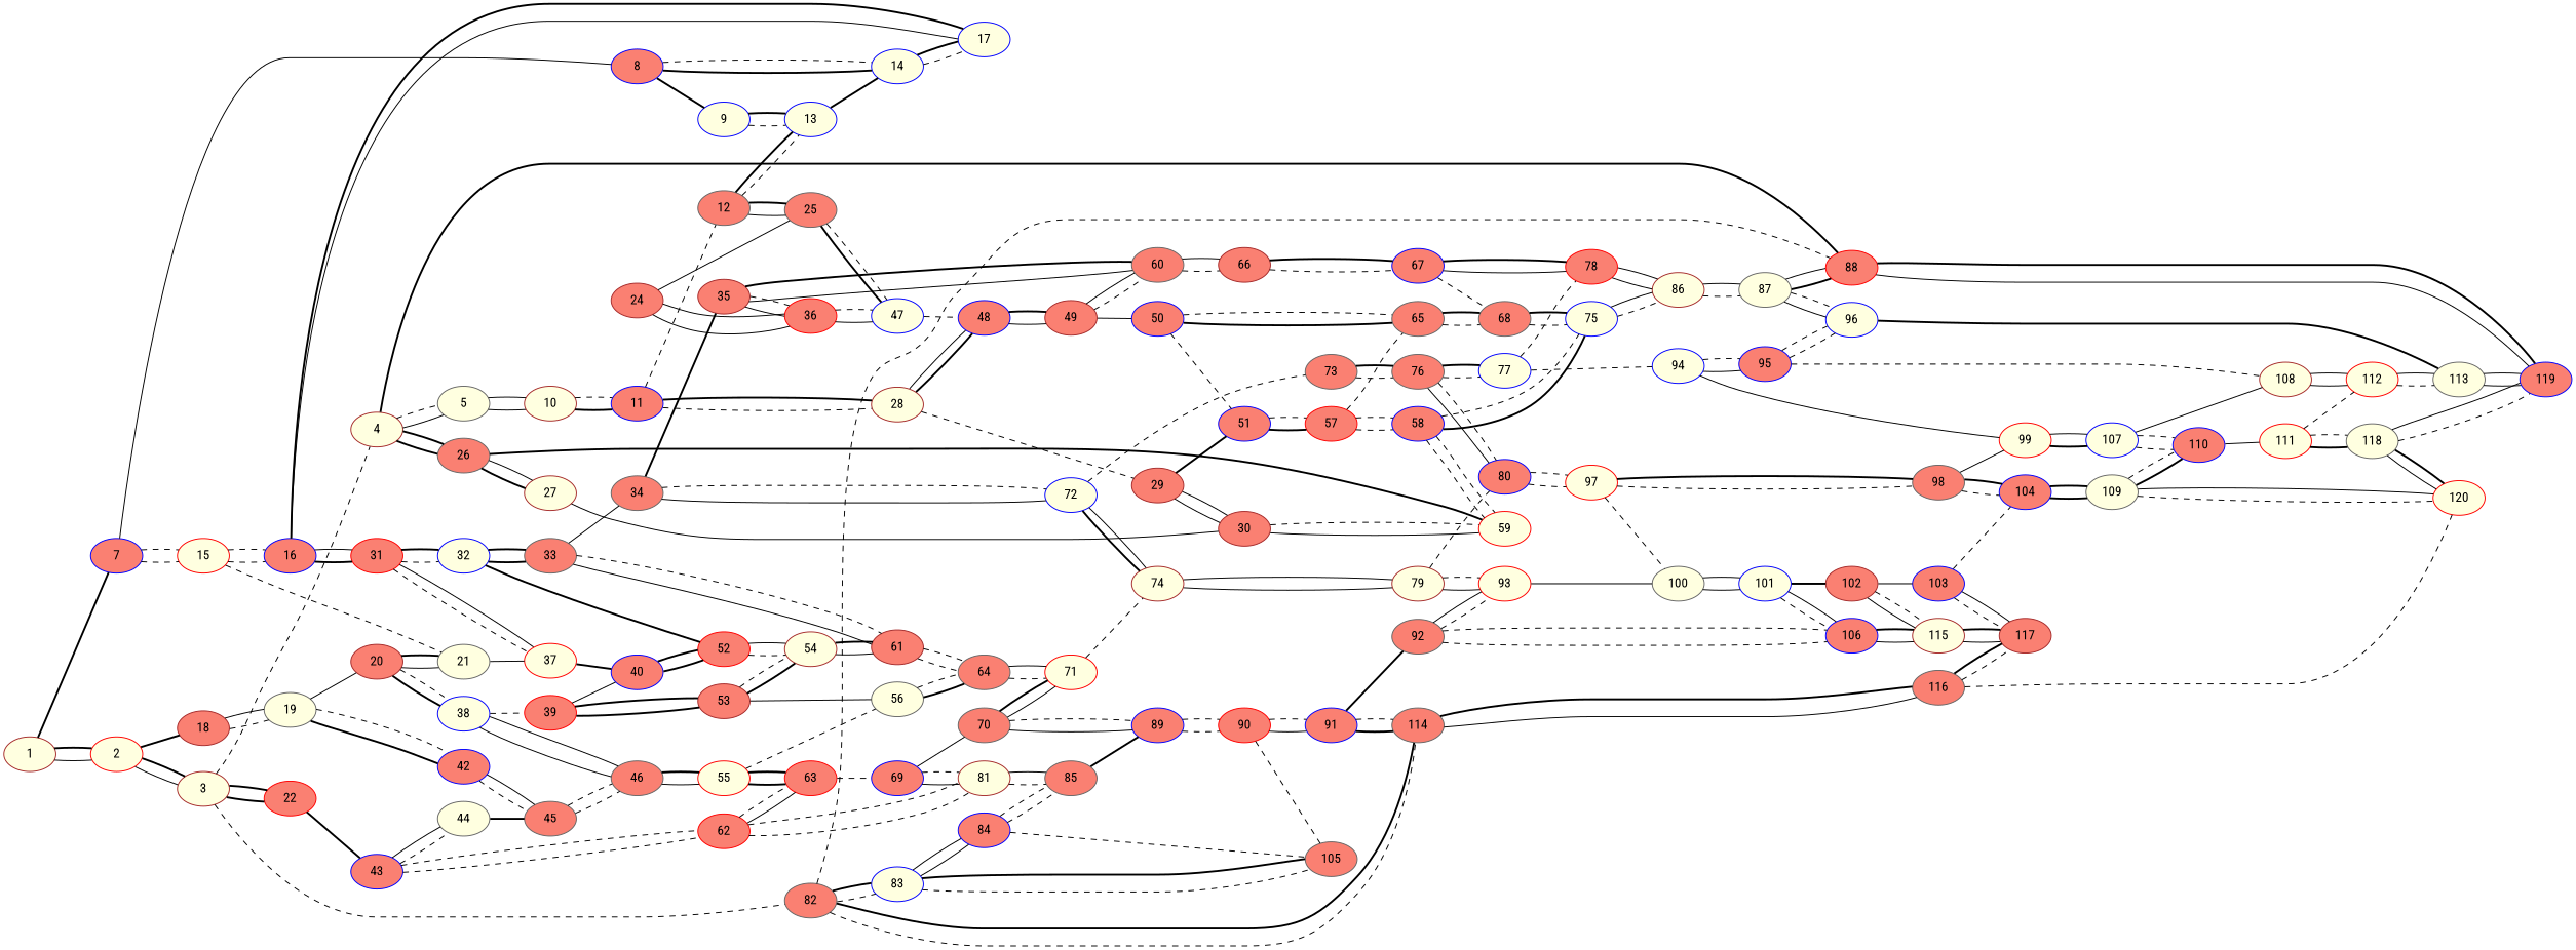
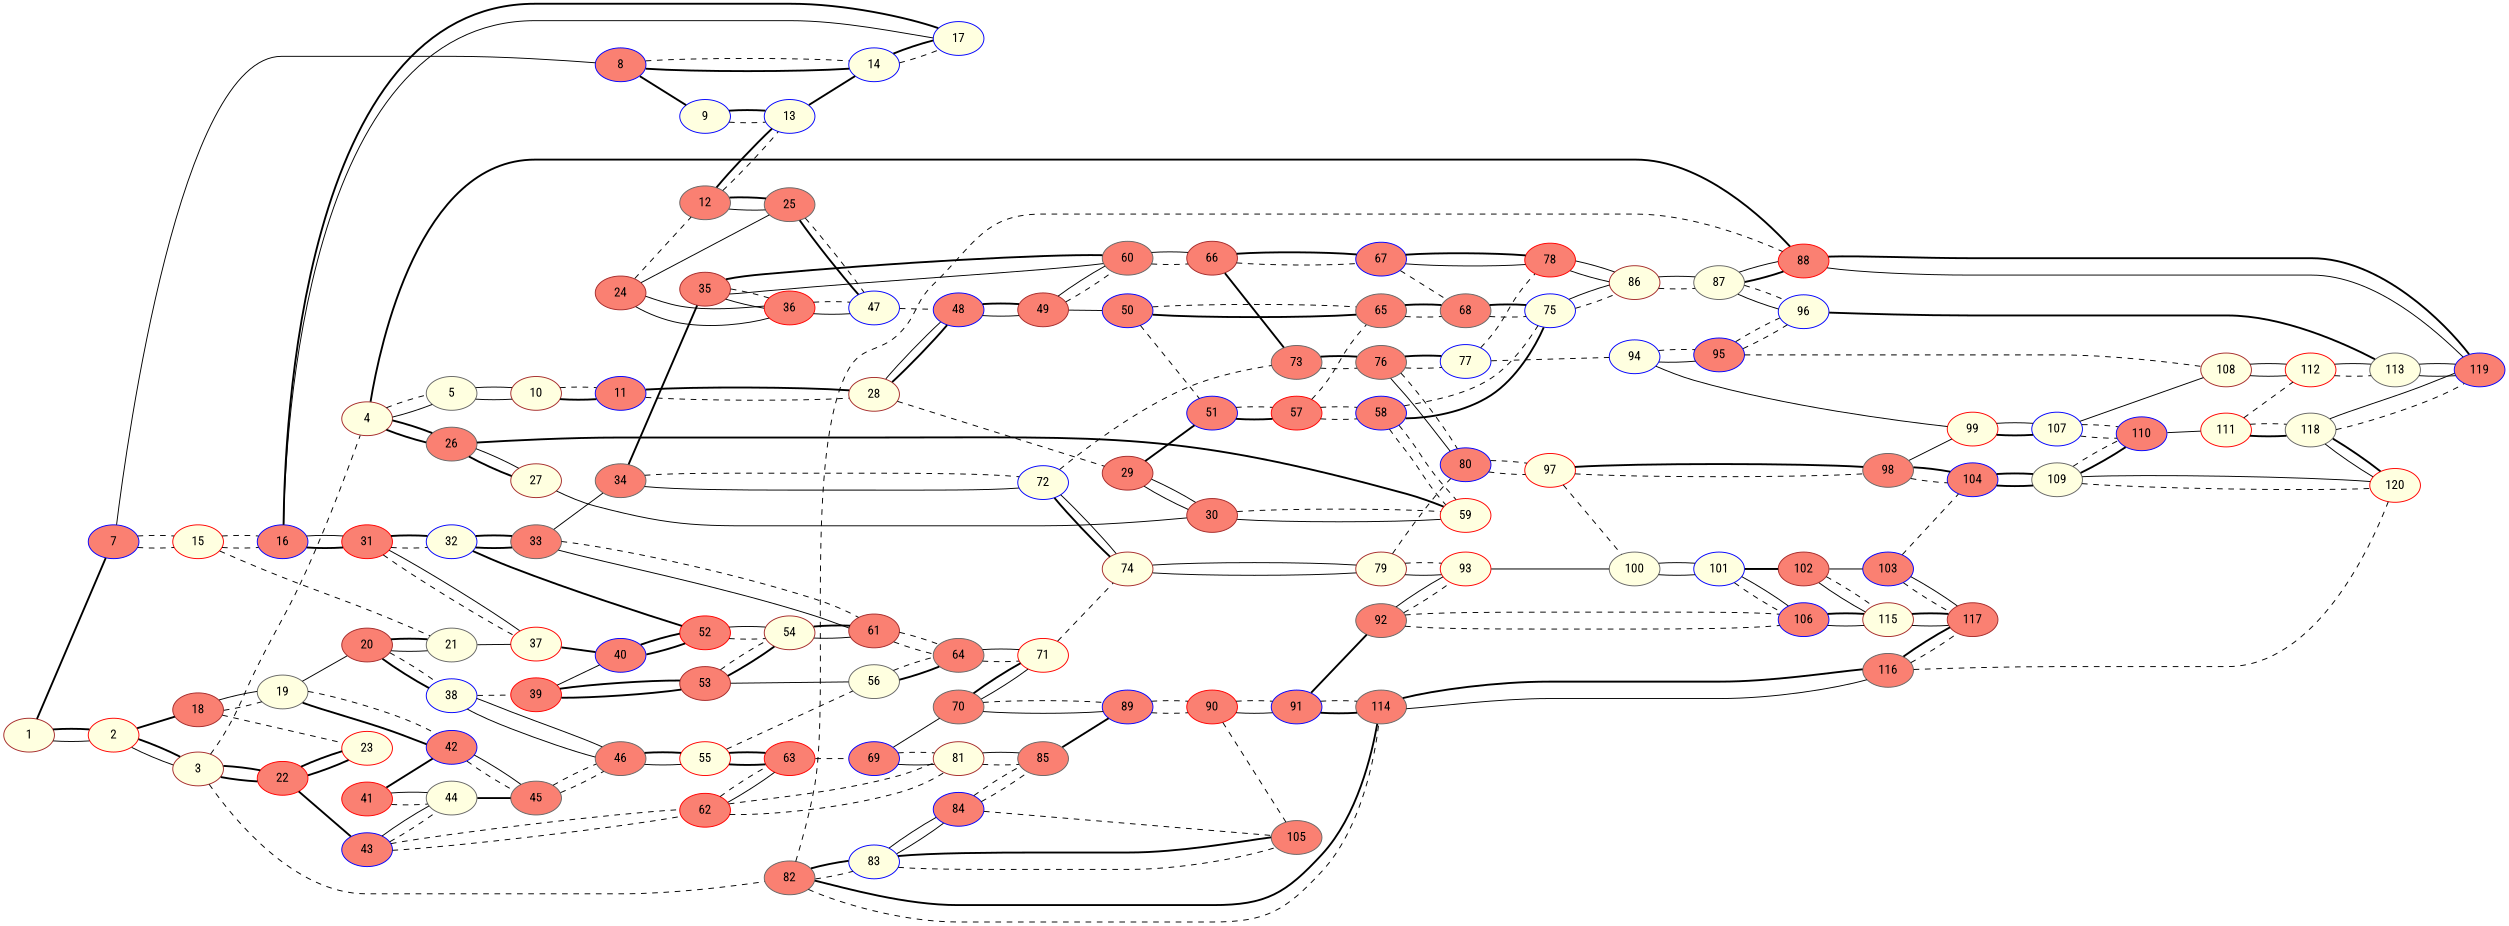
  graph {
    fontname="Roboto Condensed"
    rankdir=LR
    node [color=blue fillcolor=salmon fontname="Roboto Condensed" style=filled]
    edge [fontname="Roboto Condensed" style=dashed]
    1 [color=brown fillcolor=lightyellow]
    2 [color=red fillcolor=lightyellow]
    7
    3 [color=brown fillcolor=lightyellow]
    18 [color=brown]
    8
    15 [color=red fillcolor=lightyellow]
    4 [color=brown fillcolor=lightyellow]
    22 [color=red]
    82 [color=gray40]
    19 [color=gray40 fillcolor=lightyellow]
+   23 [color=red fillcolor=lightyellow]
    5 [color=gray40 fillcolor=lightyellow]
    26 [color=gray40]
    88 [color=red]
    43
    83 [fillcolor=lightyellow]
    114 [color=gray40]
    10 [color=brown fillcolor=lightyellow]
    27 [color=brown fillcolor=lightyellow]
    59 [color=red fillcolor=lightyellow]
    119
    11
    9 [fillcolor=lightyellow]
    13 [fillcolor=lightyellow]
    14 [fillcolor=lightyellow]
    16
    21 [color=gray40 fillcolor=lightyellow]
    17 [fillcolor=lightyellow]
    12 [color=gray40]
    28 [color=brown fillcolor=lightyellow]
    25 [color=gray40]
    29 [color=brown]
    48
    47 [fillcolor=lightyellow]
    31 [color=red]
    37 [color=red fillcolor=lightyellow]
    32 [fillcolor=lightyellow]
    24 [color=brown]
    36 [color=red]
    20 [color=brown]
    42
    38 [fillcolor=lightyellow]
    45 [color=gray40]
    39 [color=red]
    46 [color=gray40]
    40
    44 [color=gray40 fillcolor=lightyellow]
    62 [color=red]
+   41 [color=red]
    30 [color=brown]
    51
    49 [color=brown]
    57 [color=red]
    33 [color=gray40]
    52 [color=red]
    34 [color=gray40]
    61 [color=brown]
    54 [color=brown fillcolor=lightyellow]
    35 [color=brown]
    72 [fillcolor=lightyellow]
    64 [color=gray40]
    60 [color=gray40]
    73 [color=gray40]
    74 [color=brown fillcolor=lightyellow]
    66 [color=brown]
    53 [color=brown]
    55 [color=red fillcolor=lightyellow]
    56 [color=gray40 fillcolor=lightyellow]
    63 [color=red]
    81 [color=brown fillcolor=lightyellow]
    50
    65 [color=gray40]
    68 [color=gray40]
    58
    69
    71 [color=red fillcolor=lightyellow]
    75 [fillcolor=lightyellow]
    86 [color=brown fillcolor=lightyellow]
    67
    85 [color=gray40]
    70 [color=gray40]
    78 [color=red]
    76 [color=gray40]
    89
    90 [color=red]
    79 [color=brown fillcolor=lightyellow]
    77 [fillcolor=lightyellow]
    80
    93 [color=red fillcolor=lightyellow]
    87 [color=gray40 fillcolor=lightyellow]
    94 [fillcolor=lightyellow]
    97 [color=red fillcolor=lightyellow]
    95
    99 [color=red fillcolor=lightyellow]
    100 [color=gray40 fillcolor=lightyellow]
    98 [color=gray40]
    84
    105 [color=gray40]
    116 [color=gray40]
    96 [fillcolor=lightyellow]
    113 [color=gray40 fillcolor=lightyellow]
    91
    92 [color=gray40]
    106
    115 [color=brown fillcolor=lightyellow]
    101 [fillcolor=lightyellow]
    108 [color=brown fillcolor=lightyellow]
    107 [fillcolor=lightyellow]
    112 [color=red fillcolor=lightyellow]
    104
    109 [color=gray40 fillcolor=lightyellow]
    110
    102 [color=brown]
    103
    117 [color=brown]
    120 [color=red fillcolor=lightyellow]
    111 [color=red fillcolor=lightyellow]
    118 [color=gray40 fillcolor=lightyellow]
    1 -- 2 [style=solid]
    1 -- 2 [style=bold]
    1 -- 7 [style=bold]
    2 -- 3 [style=solid]
    2 -- 3 [style=bold]
    2 -- 18 [style=bold]
    7 -- 8 [style=solid]
    7 -- 15
    7 -- 15
    3 -- 4
    3 -- 22 [style=bold]
    3 -- 22 [style=bold]
    3 -- 82
    18 -- 19
    18 -- 19 [style=solid]
+   18 -- 23
    8 -- 9 [style=bold]
    8 -- 14 [style=bold]
    8 -- 14
    15 -- 16
    15 -- 16
    15 -- 21
    4 -- 5 [style=solid]
    4 -- 5
    4 -- 26 [style=bold]
    4 -- 26 [style=bold]
    4 -- 88 [style=bold]
+   22 -- 23 [style=bold]
+   22 -- 23 [style=bold]
    22 -- 43 [style=bold]
    82 -- 88
    82 -- 83
    82 -- 83 [style=bold]
    82 -- 114
    82 -- 114 [style=bold]
    19 -- 20 [style=solid]
    19 -- 42 [style=bold]
    19 -- 42
    5 -- 10 [style=solid]
    5 -- 10 [style=solid]
    26 -- 27 [style=bold]
    26 -- 27 [style=solid]
    26 -- 59 [style=bold]
    88 -- 119 [style=solid]
    88 -- 119 [style=bold]
    43 -- 44
    43 -- 44 [style=solid]
    43 -- 62
    43 -- 62
    83 -- 84 [style=solid]
    83 -- 84 [style=solid]
    83 -- 105
    83 -- 105 [style=bold]
    114 -- 116 [style=solid]
    114 -- 116 [style=bold]
    10 -- 11 [style=bold]
    10 -- 11
    27 -- 30 [style=solid]
-   11 -- 12
+   24 -- 12
    11 -- 28
    11 -- 28 [style=bold]
    9 -- 13
    9 -- 13 [style=bold]
    13 -- 14 [style=bold]
    14 -- 17
    14 -- 17 [style=bold]
    16 -- 17 [style=solid]
    16 -- 17 [style=bold]
    16 -- 31 [style=bold]
    16 -- 31 [style=solid]
    21 -- 37 [style=solid]
    12 -- 13
    12 -- 13 [style=bold]
    12 -- 25 [style=solid]
    12 -- 25 [style=bold]
    28 -- 29
    28 -- 48 [style=bold]
    28 -- 48 [style=solid]
    25 -- 47 [style=bold]
    25 -- 47
    29 -- 30 [style=solid]
    29 -- 30 [style=solid]
    29 -- 51 [style=bold]
    48 -- 49 [style=solid]
    48 -- 49 [style=bold]
    47 -- 48
    31 -- 37
    31 -- 37 [style=solid]
    31 -- 32
    31 -- 32 [style=bold]
    37 -- 40 [style=bold]
    32 -- 33 [style=bold]
    32 -- 33 [style=bold]
    32 -- 52 [style=bold]
    24 -- 25 [style=solid]
    24 -- 36 [style=solid]
    24 -- 36 [style=solid]
    36 -- 47 [style=solid]
    36 -- 47
    20 -- 21 [style=solid]
    20 -- 21 [style=bold]
    20 -- 38 [style=bold]
    20 -- 38
    42 -- 45
    42 -- 45 [style=solid]
    38 -- 39
    38 -- 46 [style=solid]
    38 -- 46 [style=solid]
    45 -- 46
    45 -- 46
    39 -- 40 [style=solid]
    39 -- 53 [style=bold]
    39 -- 53 [style=bold]
    46 -- 55 [style=solid]
    46 -- 55 [style=bold]
    40 -- 52 [style=bold]
    40 -- 52 [style=bold]
    44 -- 45 [style=bold]
    62 -- 63 [style=solid]
    62 -- 63
    62 -- 81
    62 -- 81
+   41 -- 42 [style=bold]
+   41 -- 44
+   41 -- 44 [style=solid]
    30 -- 59 [style=solid]
    30 -- 59
    51 -- 57 [style=bold]
    51 -- 57
    49 -- 60
    49 -- 60 [style=solid]
    49 -- 50 [style=solid]
    57 -- 65
    57 -- 58
    57 -- 58
    33 -- 34 [style=solid]
    33 -- 61 [style=solid]
    33 -- 61
    52 -- 54
    52 -- 54 [style=solid]
    34 -- 35 [style=bold]
    34 -- 72 [style=solid]
    34 -- 72
    61 -- 64
    61 -- 64
    54 -- 61 [style=solid]
    54 -- 61 [style=bold]
    35 -- 36 [style=solid]
    35 -- 36
    35 -- 60 [style=solid]
    35 -- 60 [style=bold]
    72 -- 73
    72 -- 74 [style=bold]
    72 -- 74 [style=solid]
    64 -- 71
    64 -- 71 [style=solid]
    60 -- 66
    60 -- 66 [style=solid]
    73 -- 76
    73 -- 76 [style=bold]
    74 -- 79 [style=solid]
    74 -- 79 [style=solid]
+   66 -- 73 [style=bold]
    66 -- 67
    66 -- 67 [style=bold]
    53 -- 54 [style=bold]
    53 -- 54
    53 -- 56 [style=solid]
    55 -- 56
    55 -- 63 [style=bold]
    55 -- 63 [style=bold]
    56 -- 64 [style=bold]
    56 -- 64
    63 -- 69
    81 -- 85
    81 -- 85 [style=solid]
    50 -- 51
    50 -- 65 [style=bold]
    50 -- 65
    65 -- 68
    65 -- 68 [style=bold]
    68 -- 75
    68 -- 75 [style=bold]
    58 -- 59
    58 -- 59
    58 -- 75 [style=bold]
    58 -- 75
    69 -- 81 [style=solid]
    69 -- 81
    69 -- 70 [style=solid]
    71 -- 74
    75 -- 86
    75 -- 86 [style=solid]
    86 -- 87
    86 -- 87 [style=solid]
    67 -- 68
    67 -- 78 [style=solid]
    67 -- 78 [style=bold]
    85 -- 89 [style=bold]
    70 -- 71 [style=solid]
    70 -- 71 [style=bold]
    70 -- 89 [style=solid]
    70 -- 89
    78 -- 86 [style=solid]
    78 -- 86 [style=solid]
    76 -- 77
    76 -- 77 [style=bold]
    76 -- 80 [style=solid]
    76 -- 80
    89 -- 90
    89 -- 90
    90 -- 105
    90 -- 91 [style=solid]
    90 -- 91
    79 -- 80
    79 -- 93 [style=solid]
    79 -- 93
    77 -- 78
    77 -- 94
    80 -- 97
    80 -- 97
    93 -- 100 [style=solid]
    87 -- 88 [style=bold]
    87 -- 88 [style=solid]
    87 -- 96 [style=solid]
    87 -- 96
    94 -- 95 [style=solid]
    94 -- 95
    94 -- 99 [style=solid]
    97 -- 100
    97 -- 98
    97 -- 98 [style=bold]
    95 -- 96
    95 -- 96
    95 -- 108
    99 -- 107 [style=bold]
    99 -- 107 [style=solid]
    100 -- 101 [style=solid]
    100 -- 101 [style=solid]
    98 -- 99 [style=solid]
    98 -- 104
    98 -- 104 [style=bold]
    84 -- 85
    84 -- 85
    84 -- 105
    116 -- 117
    116 -- 117 [style=bold]
    116 -- 120
    96 -- 113 [style=bold]
    113 -- 119 [style=solid]
    113 -- 119 [style=solid]
    91 -- 114 [style=bold]
    91 -- 114
    91 -- 92 [style=bold]
    92 -- 93
    92 -- 93 [style=solid]
    92 -- 106
    92 -- 106
    106 -- 115 [style=solid]
    106 -- 115 [style=bold]
    115 -- 117 [style=solid]
    115 -- 117 [style=bold]
    101 -- 106
    101 -- 106 [style=solid]
    101 -- 102 [style=bold]
    108 -- 112 [style=solid]
    108 -- 112 [style=solid]
    107 -- 108 [style=solid]
    107 -- 110
    107 -- 110
    112 -- 113
    112 -- 113 [style=solid]
    104 -- 109 [style=bold]
    104 -- 109 [style=bold]
    109 -- 110 [style=bold]
    109 -- 110
    109 -- 120
    109 -- 120 [style=solid]
    110 -- 111 [style=solid]
    102 -- 115 [style=solid]
    102 -- 115
    102 -- 103 [style=solid]
    103 -- 104
    103 -- 117
    103 -- 117 [style=solid]
    111 -- 112
    111 -- 118 [style=bold]
    111 -- 118
    118 -- 119
    118 -- 119 [style=solid]
    118 -- 120 [style=solid]
    118 -- 120 [style=bold]
  }
